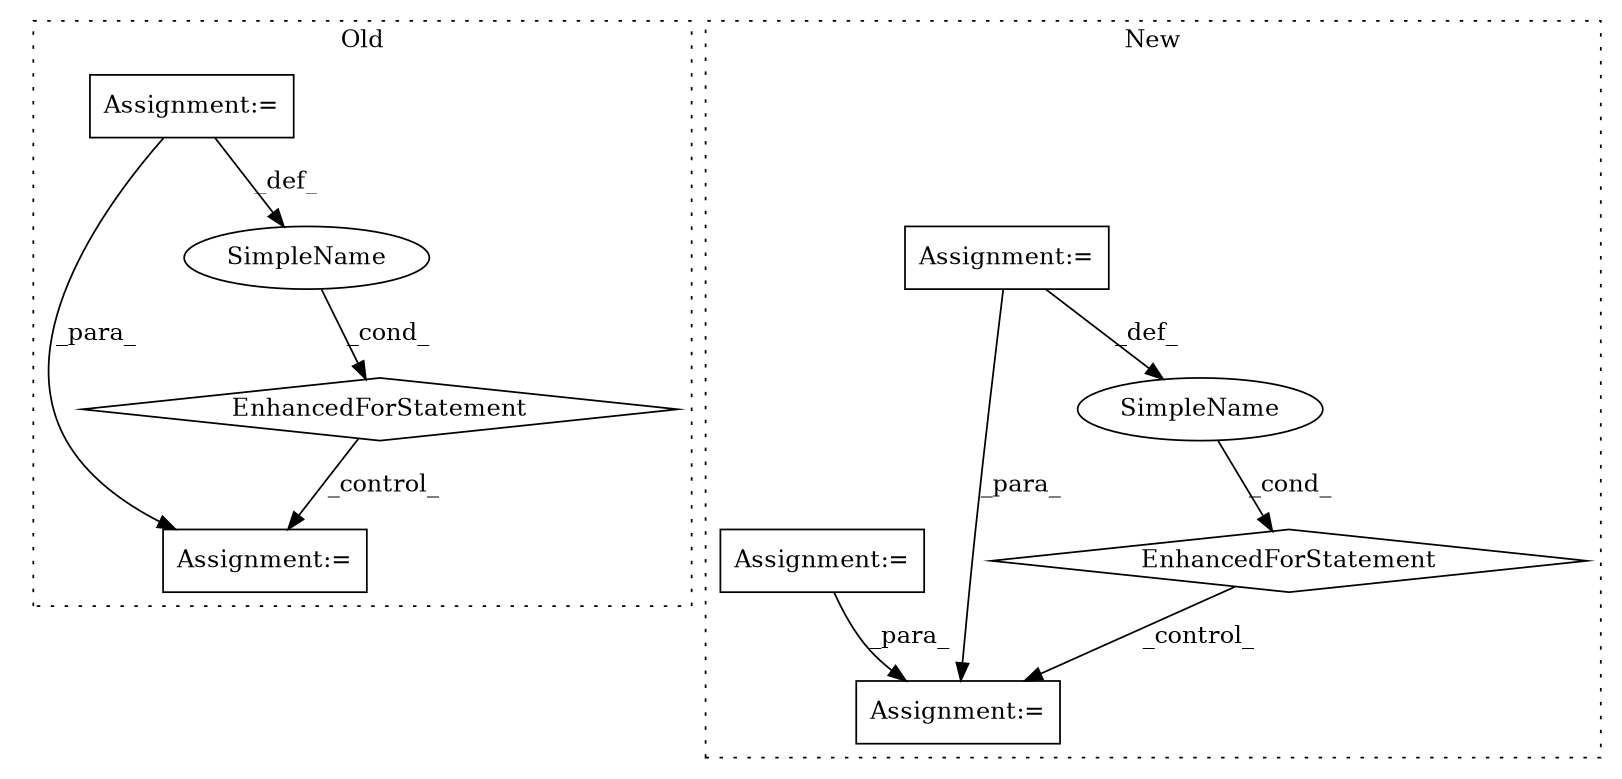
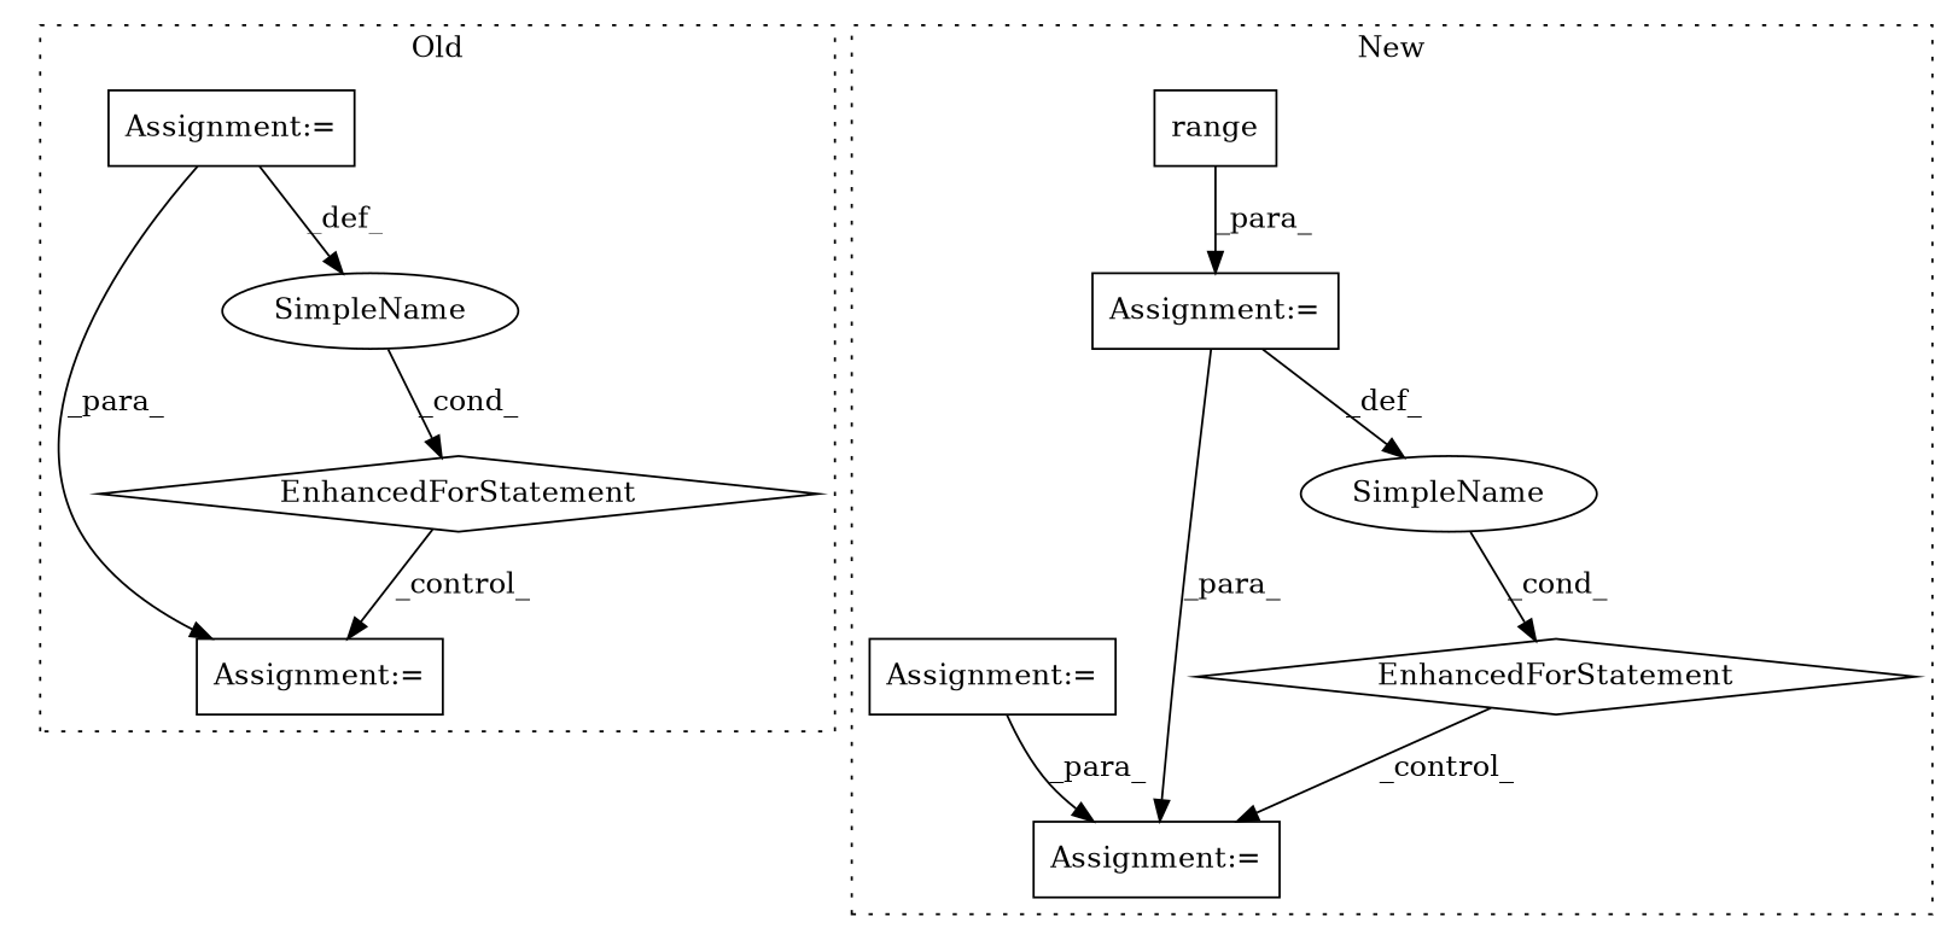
  digraph {
    node [a=7 l="53,2" s="550,619" shape=box]
    n1 [a=70 label=EnhancedForStatement s="450,517" shape=diamond]
    n2 [l=1 label="Assignment:=" s=385]
    n3 [l=2 label="Assignment:=" s=678]
    n4 [a=42 l=3 label=SimpleName s=507 shape=ellipse]
+   n5 [a=32 l="6,1" label=range s="611,618"]
    n6 [label="Assignment:="]
    n7 [a=70 label=EnhancedForStatement shape=diamond]
    n8 [l=1 label="Assignment:=" s=842]
    n9 [a=42 l=1 label=SimpleName s=607 shape=ellipse]
    n10 [l=2 label="Assignment:=" s=283]
    subgraph cluster_1 {
      label=Old
      style=dotted
      n1
      n2
      n3
      n4
    }
    subgraph cluster_2 {
      label=New
      style=dotted
+     n5
      n6
      n7
      n8
      n9
      n10
    }
    n1 -> n3 [label=_control_]
    n2 -> n3 [label=_para_]
    n2 -> n4 [label=_def_]
    n4 -> n1 [label=_cond_]
+   n5 -> n6 [label=_para_]
    n6 -> n8 [label=_para_]
    n6 -> n9 [label=_def_]
    n7 -> n8 [label=_control_]
    n9 -> n7 [label=_cond_]
    n10 -> n8 [label=_para_]
  }
